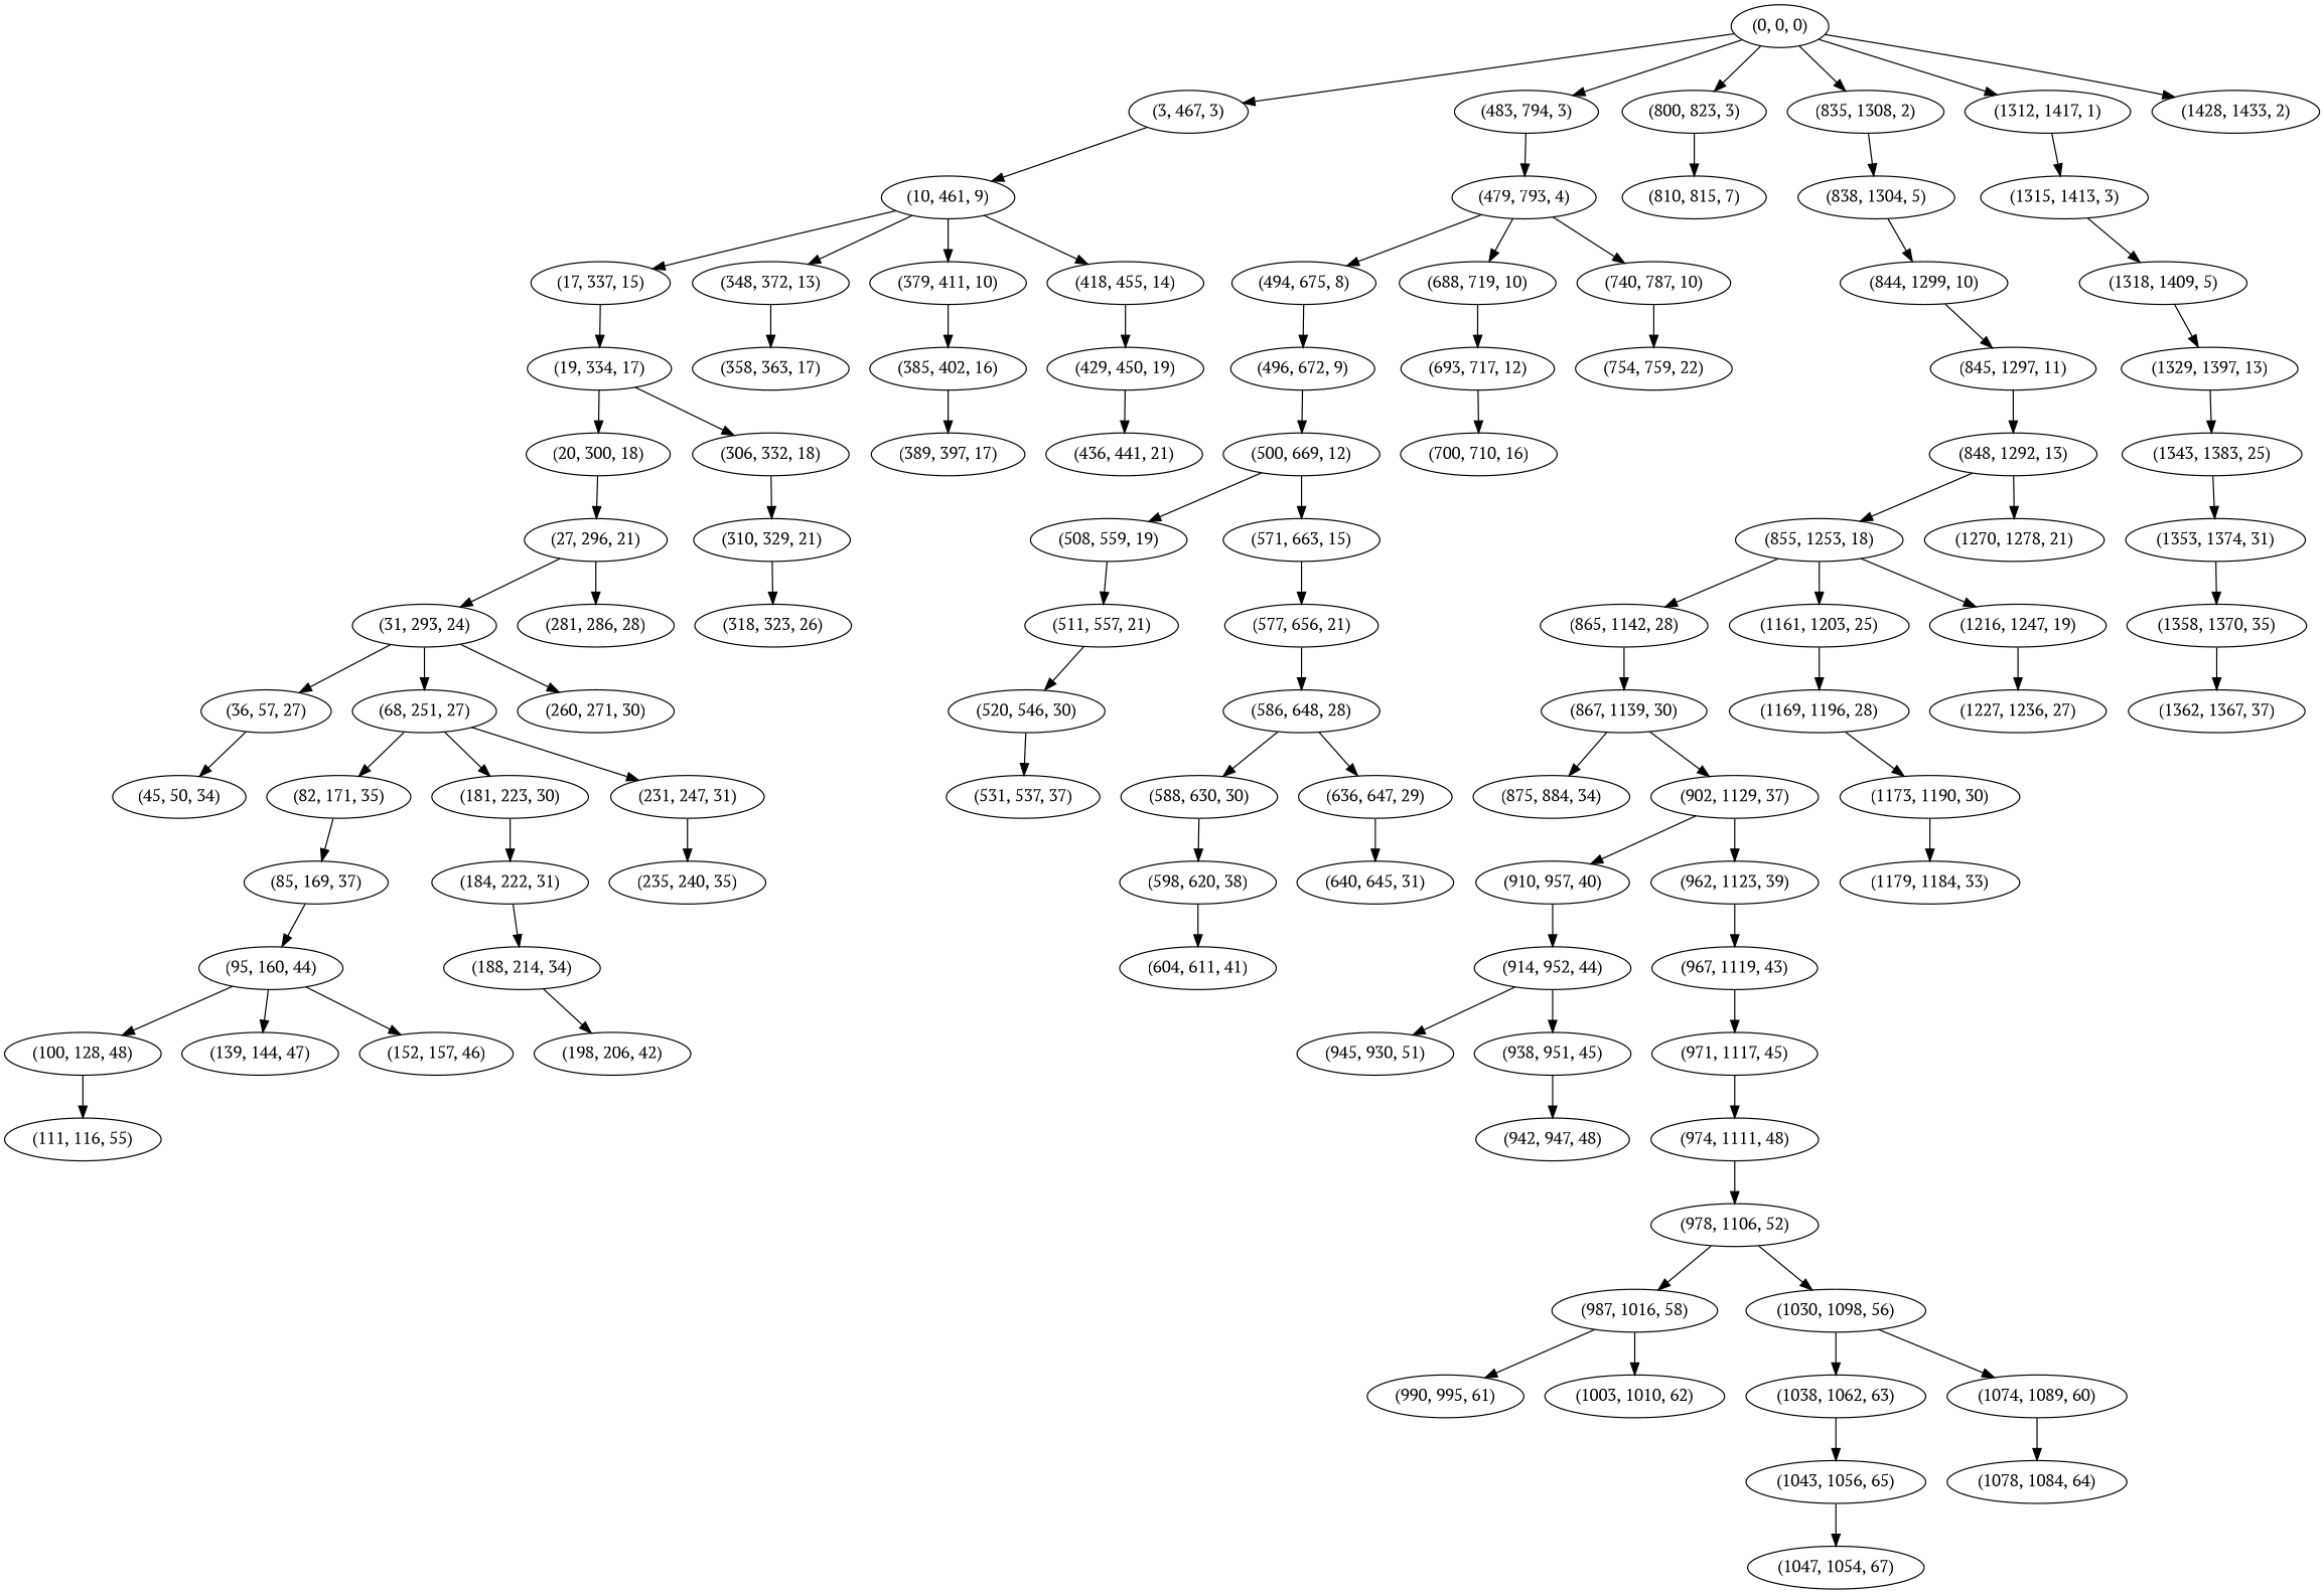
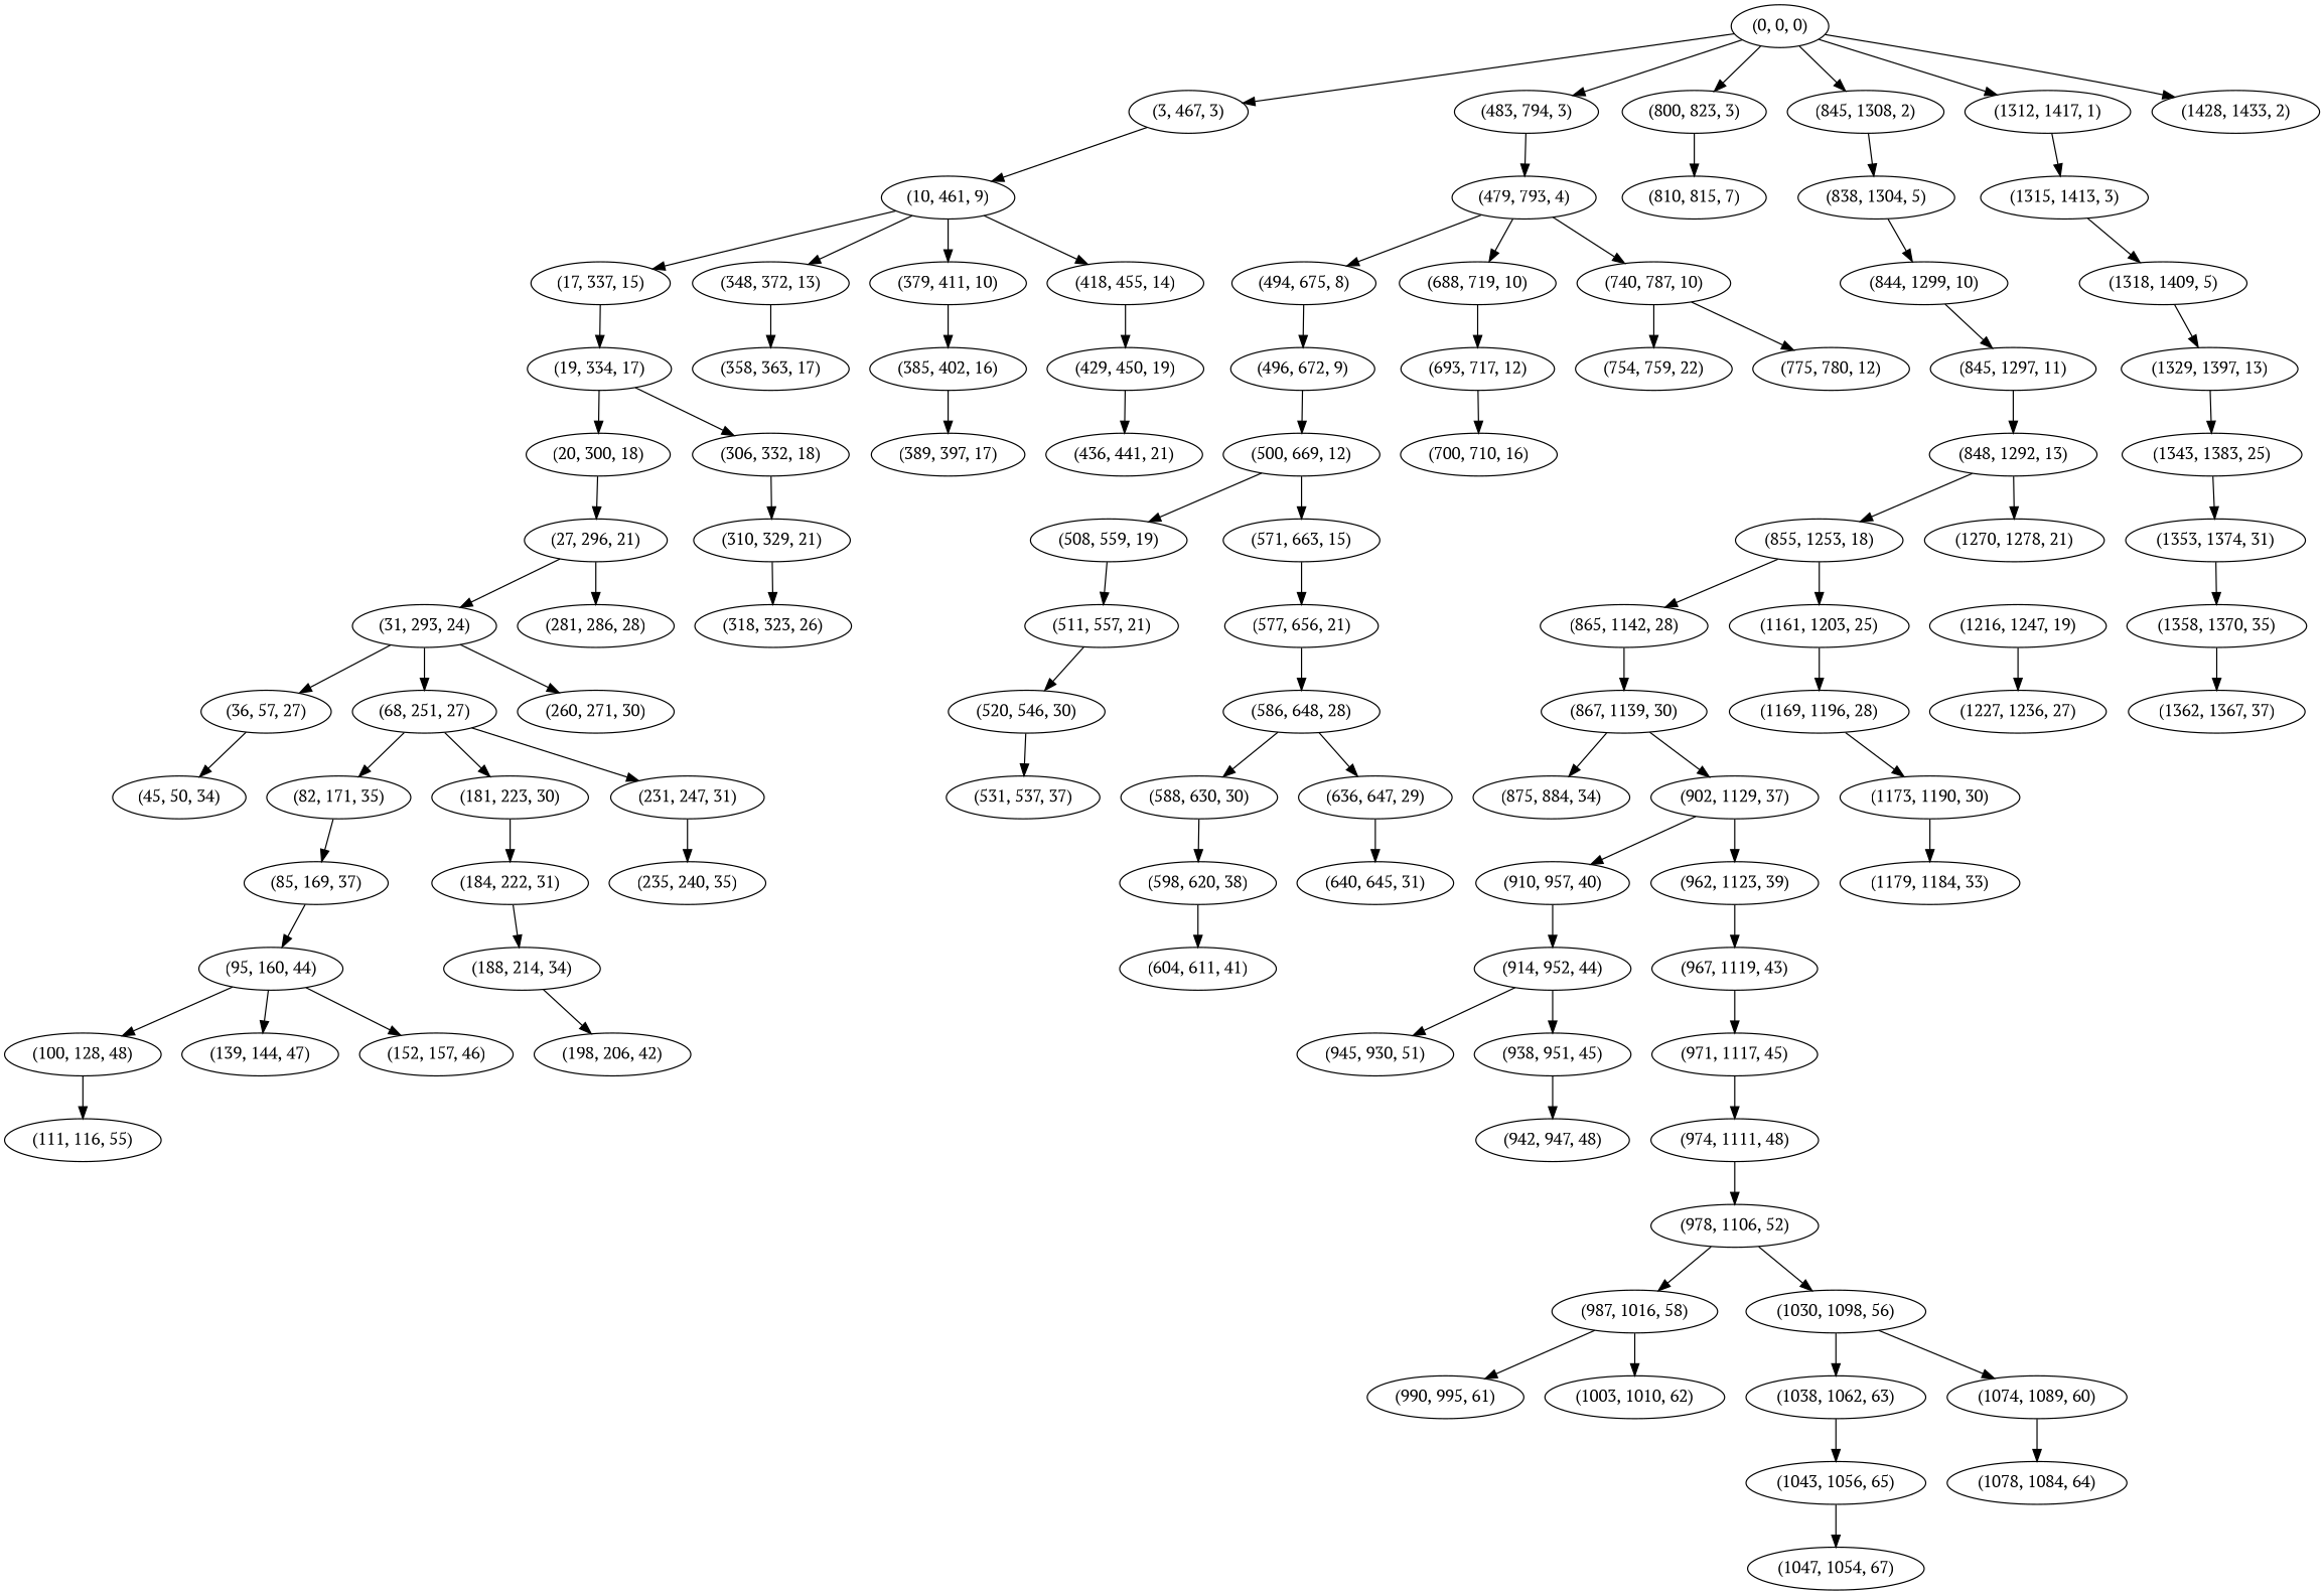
  digraph {
    fontname="PT Serif"
    node [fontname="PT Serif"]
    edge [fontname="PT Serif"]
    "(0, 0, 0)"
    "(3, 467, 3)"
    "(483, 794, 3)"
    "(800, 823, 3)"
-   "(835, 1308, 2)"
+   "(835, 1308, 2)" [label="(845, 1308, 2)"]
    "(1312, 1417, 1)"
    "(1428, 1433, 2)"
    "(10, 461, 9)"
    n9 [label="(479, 793, 4)"]
    "(810, 815, 7)"
    "(838, 1304, 5)"
    "(1315, 1413, 3)"
    "(17, 337, 15)"
    "(348, 372, 13)"
    "(379, 411, 10)"
    "(418, 455, 14)"
    "(19, 334, 17)"
    "(358, 363, 17)"
    "(385, 402, 16)"
    "(429, 450, 19)"
    "(20, 300, 18)"
    "(306, 332, 18)"
    "(27, 296, 21)"
    "(310, 329, 21)"
    "(31, 293, 24)"
    "(281, 286, 28)"
    "(36, 57, 27)"
    "(68, 251, 27)"
    "(260, 271, 30)"
    "(45, 50, 34)"
    "(82, 171, 35)"
    "(181, 223, 30)"
    "(231, 247, 31)"
    "(85, 169, 37)"
    "(184, 222, 31)"
    "(235, 240, 35)"
    "(95, 160, 44)"
    "(100, 128, 48)"
    "(139, 144, 47)"
    "(152, 157, 46)"
    "(111, 116, 55)"
    "(188, 214, 34)"
    "(198, 206, 42)"
    "(318, 323, 26)"
    "(389, 397, 17)"
    "(436, 441, 21)"
    "(494, 675, 8)"
    "(688, 719, 10)"
    "(740, 787, 10)"
    "(496, 672, 9)"
    "(693, 717, 12)"
    "(754, 759, 22)"
+   "(775, 780, 12)"
    "(500, 669, 12)"
    "(508, 559, 19)"
    "(571, 663, 15)"
    "(511, 557, 21)"
    "(577, 656, 21)"
    "(520, 546, 30)"
    "(531, 537, 37)"
    "(586, 648, 28)"
    "(588, 630, 30)"
    "(636, 647, 29)"
    "(598, 620, 38)"
    "(640, 645, 31)"
    "(604, 611, 41)"
    "(700, 710, 16)"
    "(844, 1299, 10)"
    "(845, 1297, 11)"
    "(848, 1292, 13)"
    "(855, 1253, 18)"
    "(1270, 1278, 21)"
    "(865, 1142, 28)"
    "(1161, 1203, 25)"
    "(1216, 1247, 19)"
    "(867, 1139, 30)"
    "(1169, 1196, 28)"
    "(1227, 1236, 27)"
    "(875, 884, 34)"
    "(902, 1129, 37)"
    "(910, 957, 40)"
    "(962, 1123, 39)"
    "(914, 952, 44)"
    "(967, 1119, 43)"
    n85 [label="(945, 930, 51)"]
    "(938, 951, 45)"
    "(942, 947, 48)"
    "(971, 1117, 45)"
    "(974, 1111, 48)"
    "(978, 1106, 52)"
    "(987, 1016, 58)"
    "(1030, 1098, 56)"
    "(990, 995, 61)"
    "(1003, 1010, 62)"
    "(1038, 1062, 63)"
    "(1074, 1089, 60)"
    "(1043, 1056, 65)"
    "(1078, 1084, 64)"
    "(1047, 1054, 67)"
    "(1173, 1190, 30)"
    "(1179, 1184, 33)"
    "(1318, 1409, 5)"
    "(1329, 1397, 13)"
    "(1343, 1383, 25)"
    "(1353, 1374, 31)"
    "(1358, 1370, 35)"
    "(1362, 1367, 37)"
    "(0, 0, 0)" -> "(3, 467, 3)"
    "(0, 0, 0)" -> "(483, 794, 3)"
    "(0, 0, 0)" -> "(800, 823, 3)"
    "(0, 0, 0)" -> "(835, 1308, 2)"
    "(0, 0, 0)" -> "(1312, 1417, 1)"
    "(0, 0, 0)" -> "(1428, 1433, 2)"
    "(3, 467, 3)" -> "(10, 461, 9)"
    "(483, 794, 3)" -> n9
    "(800, 823, 3)" -> "(810, 815, 7)"
    "(835, 1308, 2)" -> "(838, 1304, 5)"
    "(1312, 1417, 1)" -> "(1315, 1413, 3)"
    "(10, 461, 9)" -> "(17, 337, 15)"
    "(10, 461, 9)" -> "(348, 372, 13)"
    "(10, 461, 9)" -> "(379, 411, 10)"
    "(10, 461, 9)" -> "(418, 455, 14)"
    n9 -> "(494, 675, 8)"
    n9 -> "(688, 719, 10)"
    n9 -> "(740, 787, 10)"
    "(838, 1304, 5)" -> "(844, 1299, 10)"
    "(1315, 1413, 3)" -> "(1318, 1409, 5)"
    "(17, 337, 15)" -> "(19, 334, 17)"
    "(348, 372, 13)" -> "(358, 363, 17)"
    "(379, 411, 10)" -> "(385, 402, 16)"
    "(418, 455, 14)" -> "(429, 450, 19)"
    "(19, 334, 17)" -> "(20, 300, 18)"
    "(19, 334, 17)" -> "(306, 332, 18)"
    "(385, 402, 16)" -> "(389, 397, 17)"
    "(429, 450, 19)" -> "(436, 441, 21)"
    "(20, 300, 18)" -> "(27, 296, 21)"
    "(306, 332, 18)" -> "(310, 329, 21)"
    "(27, 296, 21)" -> "(31, 293, 24)"
    "(27, 296, 21)" -> "(281, 286, 28)"
    "(310, 329, 21)" -> "(318, 323, 26)"
    "(31, 293, 24)" -> "(36, 57, 27)"
    "(31, 293, 24)" -> "(68, 251, 27)"
    "(31, 293, 24)" -> "(260, 271, 30)"
    "(36, 57, 27)" -> "(45, 50, 34)"
    "(68, 251, 27)" -> "(82, 171, 35)"
    "(68, 251, 27)" -> "(181, 223, 30)"
    "(68, 251, 27)" -> "(231, 247, 31)"
    "(82, 171, 35)" -> "(85, 169, 37)"
    "(181, 223, 30)" -> "(184, 222, 31)"
    "(231, 247, 31)" -> "(235, 240, 35)"
    "(85, 169, 37)" -> "(95, 160, 44)"
    "(184, 222, 31)" -> "(188, 214, 34)"
    "(95, 160, 44)" -> "(100, 128, 48)"
    "(95, 160, 44)" -> "(139, 144, 47)"
    "(95, 160, 44)" -> "(152, 157, 46)"
    "(100, 128, 48)" -> "(111, 116, 55)"
    "(188, 214, 34)" -> "(198, 206, 42)"
    "(494, 675, 8)" -> "(496, 672, 9)"
    "(688, 719, 10)" -> "(693, 717, 12)"
    "(740, 787, 10)" -> "(754, 759, 22)"
+   "(740, 787, 10)" -> "(775, 780, 12)"
    "(496, 672, 9)" -> "(500, 669, 12)"
    "(693, 717, 12)" -> "(700, 710, 16)"
    "(500, 669, 12)" -> "(508, 559, 19)"
    "(500, 669, 12)" -> "(571, 663, 15)"
    "(508, 559, 19)" -> "(511, 557, 21)"
    "(571, 663, 15)" -> "(577, 656, 21)"
    "(511, 557, 21)" -> "(520, 546, 30)"
    "(577, 656, 21)" -> "(586, 648, 28)"
    "(520, 546, 30)" -> "(531, 537, 37)"
    "(586, 648, 28)" -> "(588, 630, 30)"
    "(586, 648, 28)" -> "(636, 647, 29)"
    "(588, 630, 30)" -> "(598, 620, 38)"
    "(636, 647, 29)" -> "(640, 645, 31)"
    "(598, 620, 38)" -> "(604, 611, 41)"
    "(844, 1299, 10)" -> "(845, 1297, 11)"
    "(845, 1297, 11)" -> "(848, 1292, 13)"
    "(848, 1292, 13)" -> "(855, 1253, 18)"
    "(848, 1292, 13)" -> "(1270, 1278, 21)"
    "(855, 1253, 18)" -> "(865, 1142, 28)"
    "(855, 1253, 18)" -> "(1161, 1203, 25)"
-   "(855, 1253, 18)" -> "(1216, 1247, 19)"
    "(865, 1142, 28)" -> "(867, 1139, 30)"
    "(1161, 1203, 25)" -> "(1169, 1196, 28)"
    "(1216, 1247, 19)" -> "(1227, 1236, 27)"
    "(867, 1139, 30)" -> "(875, 884, 34)"
    "(867, 1139, 30)" -> "(902, 1129, 37)"
    "(1169, 1196, 28)" -> "(1173, 1190, 30)"
    "(902, 1129, 37)" -> "(910, 957, 40)"
    "(902, 1129, 37)" -> "(962, 1123, 39)"
    "(910, 957, 40)" -> "(914, 952, 44)"
    "(962, 1123, 39)" -> "(967, 1119, 43)"
    "(914, 952, 44)" -> n85
    "(914, 952, 44)" -> "(938, 951, 45)"
    "(967, 1119, 43)" -> "(971, 1117, 45)"
    "(938, 951, 45)" -> "(942, 947, 48)"
    "(971, 1117, 45)" -> "(974, 1111, 48)"
    "(974, 1111, 48)" -> "(978, 1106, 52)"
    "(978, 1106, 52)" -> "(987, 1016, 58)"
    "(978, 1106, 52)" -> "(1030, 1098, 56)"
    "(987, 1016, 58)" -> "(990, 995, 61)"
    "(987, 1016, 58)" -> "(1003, 1010, 62)"
    "(1030, 1098, 56)" -> "(1038, 1062, 63)"
    "(1030, 1098, 56)" -> "(1074, 1089, 60)"
    "(1038, 1062, 63)" -> "(1043, 1056, 65)"
    "(1074, 1089, 60)" -> "(1078, 1084, 64)"
    "(1043, 1056, 65)" -> "(1047, 1054, 67)"
    "(1173, 1190, 30)" -> "(1179, 1184, 33)"
    "(1318, 1409, 5)" -> "(1329, 1397, 13)"
    "(1329, 1397, 13)" -> "(1343, 1383, 25)"
    "(1343, 1383, 25)" -> "(1353, 1374, 31)"
    "(1353, 1374, 31)" -> "(1358, 1370, 35)"
    "(1358, 1370, 35)" -> "(1362, 1367, 37)"
  }
